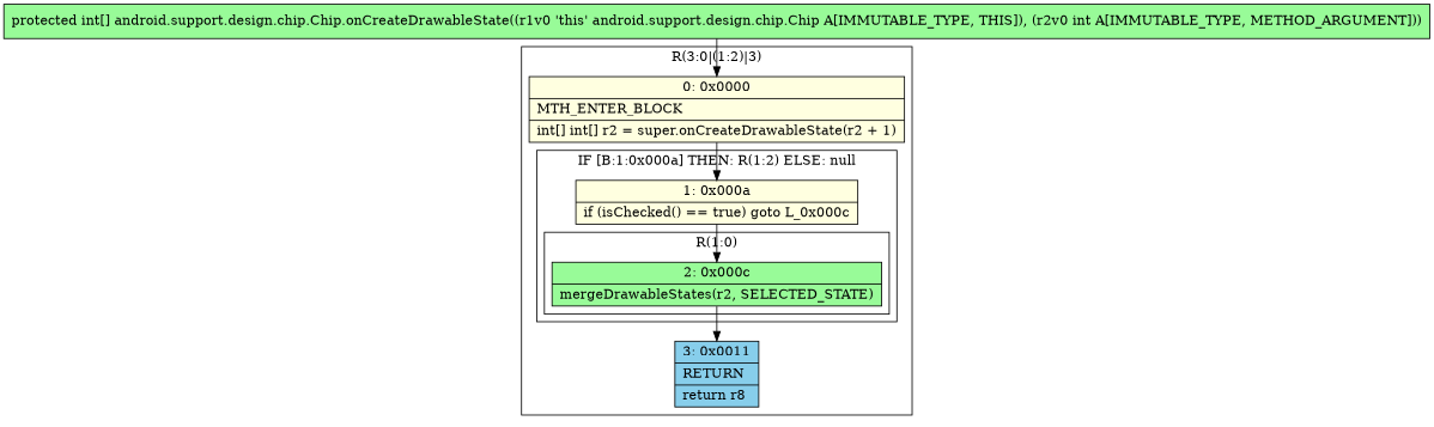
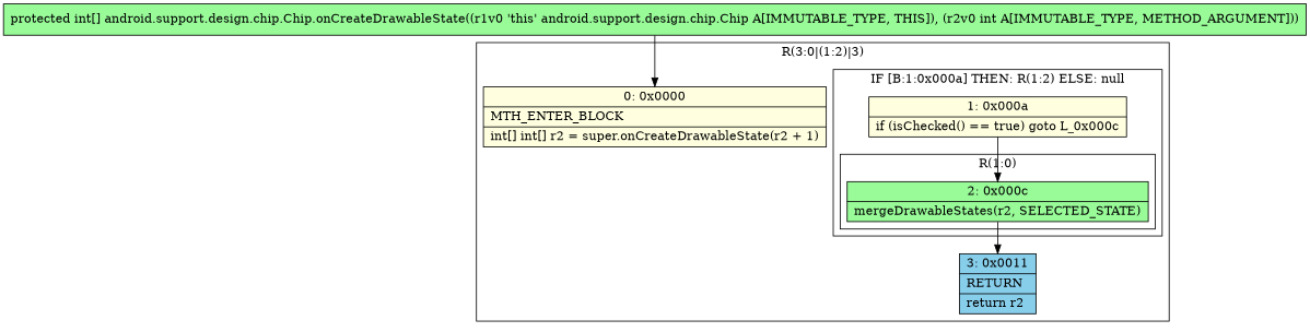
  digraph {
    node [color=black fillcolor=palegreen shape=record style=filled]
    n1 [label="{2\:\ 0x000c|mergeDrawableStates(r2, SELECTED_STATE)\l}"]
    n2 [fillcolor=lightyellow label="{1\:\ 0x000a|if (isChecked() == true) goto L_0x000c\l}"]
    n3 [fillcolor=lightyellow label="{0\:\ 0x0000|MTH_ENTER_BLOCK\l|int[] int[] r2 = super.onCreateDrawableState(r2 + 1)\l}"]
-   n4 [fillcolor=skyblue label="{3\:\ 0x0011|RETURN\l|return r8\l}"]
+   n4 [fillcolor=skyblue label="{3\:\ 0x0011|RETURN\l|return r2\l}"]
    n5 [label="{protected int[] android.support.design.chip.Chip.onCreateDrawableState((r1v0 'this' android.support.design.chip.Chip A[IMMUTABLE_TYPE, THIS]), (r2v0 int A[IMMUTABLE_TYPE, METHOD_ARGUMENT])) }"]
    subgraph cluster_1 {
      label="R(3:0|(1:2)|3)"
      n3
      n4
      subgraph cluster_2 {
        label="IF [B:1:0x000a] THEN: R(1:2) ELSE: null"
        n2
        subgraph cluster_3 {
          label="R(1:0)"
          n1
        }
      }
    }
    n1 -> n4
    n2 -> n1
-   n3 -> n2
    n5 -> n3
  }
